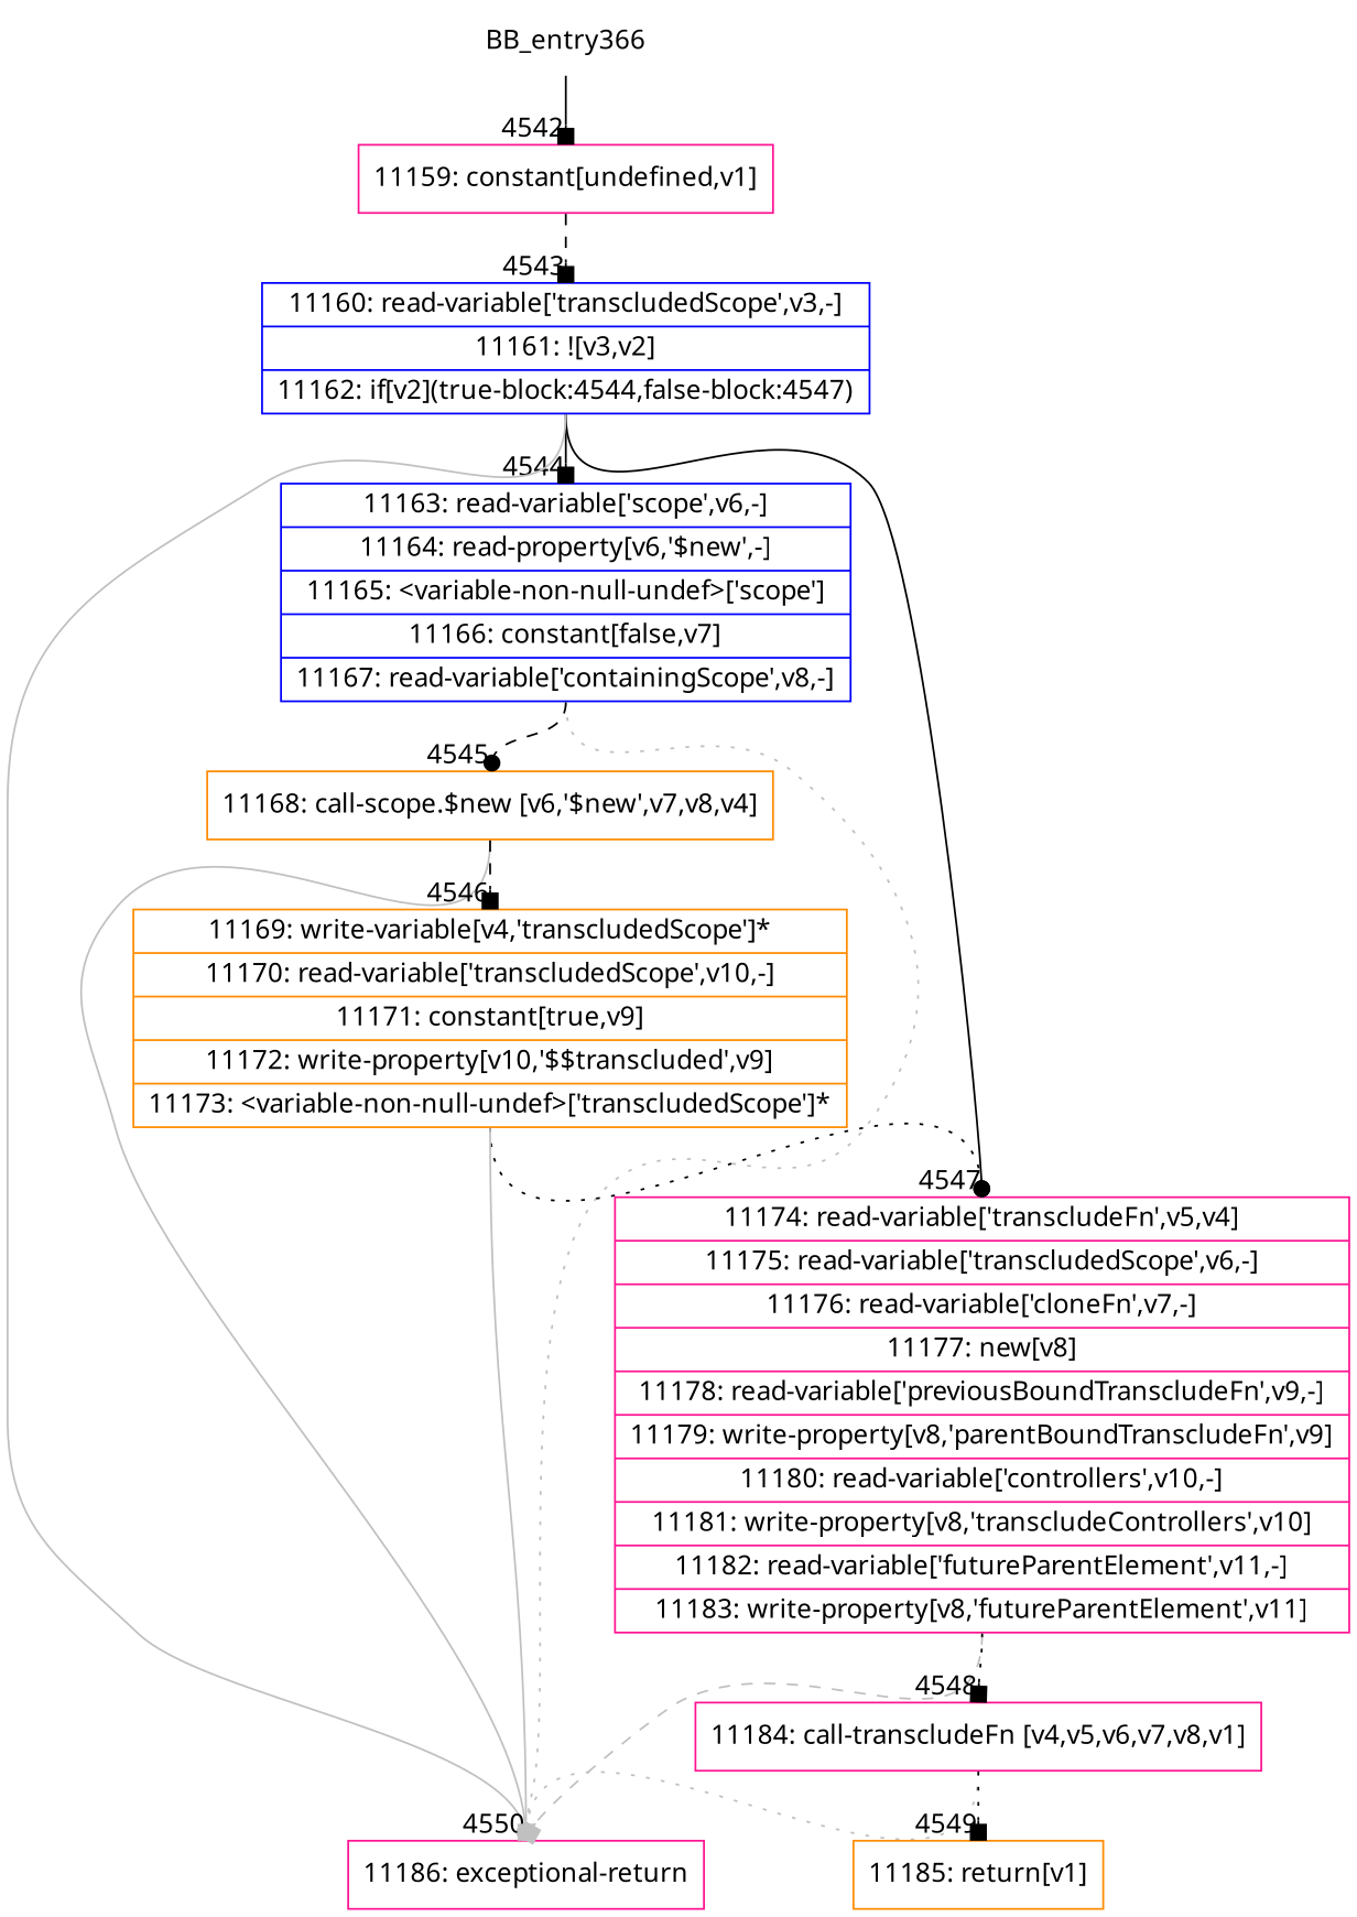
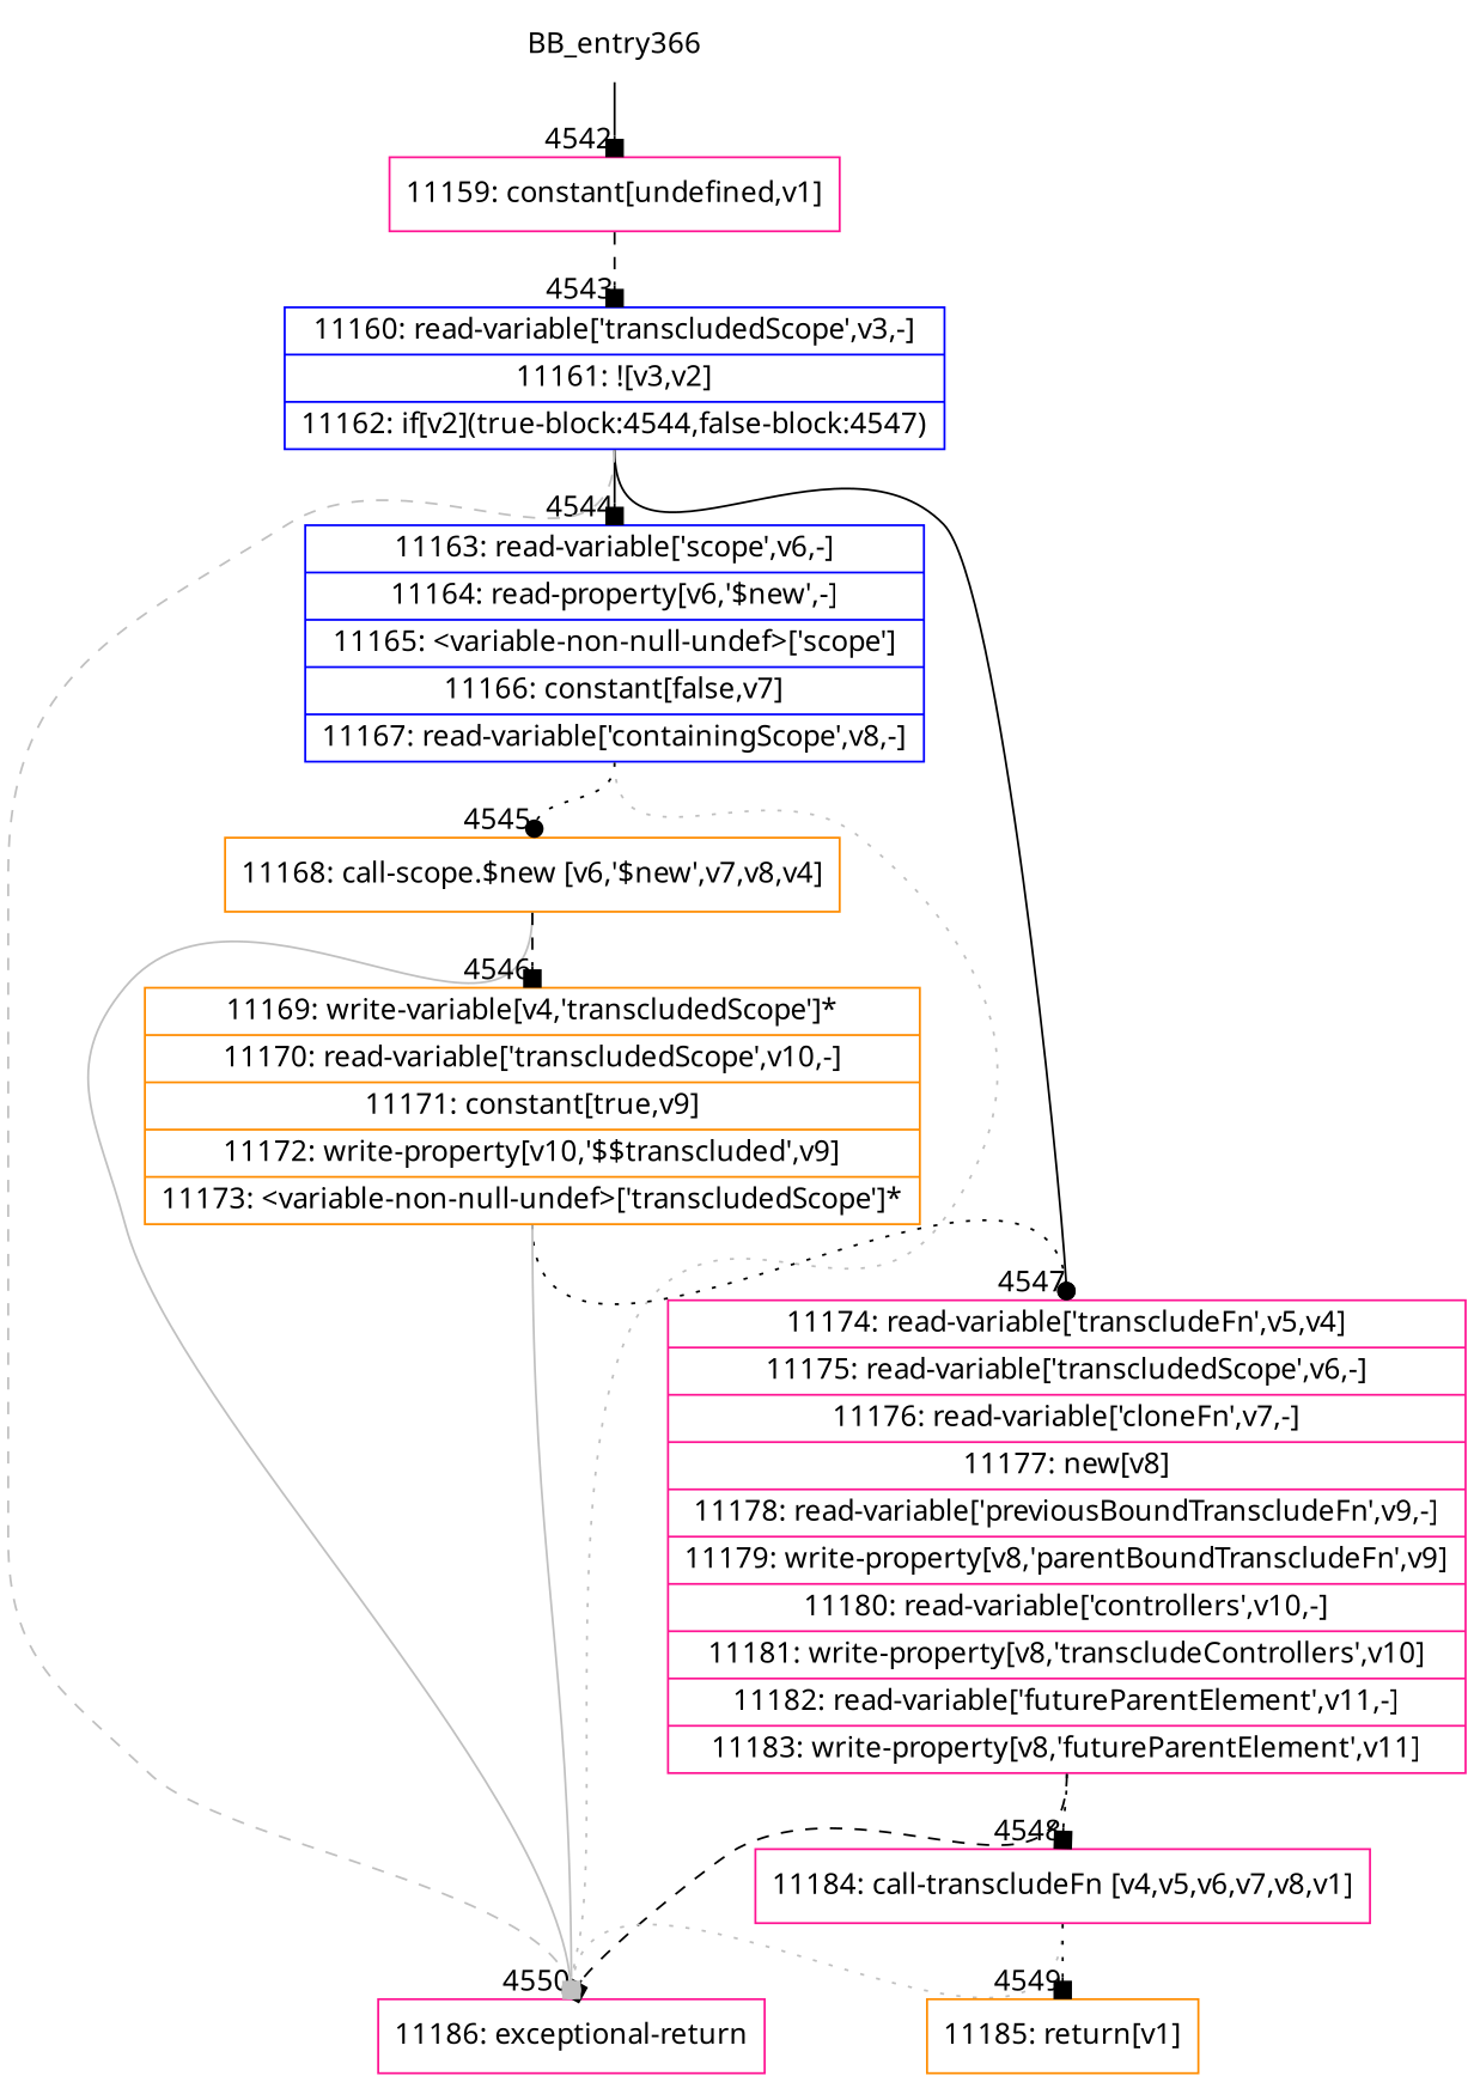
  digraph {
    fontname="Noto Sans"
    rankdir=TD
    node [color=darkorange fontname="Noto Sans" shape=record]
    edge [arrowhead=box fontname="Noto Sans" headport=n style=solid tailport=s]
    n1 [label=BB_entry366 shape=none]
    n2 [color=deeppink label="{11159: constant[undefined,v1]}"]
    n3 [color=blue label="{11160: read-variable['transcludedScope',v3,-]|11161: ![v3,v2]|11162: if[v2](true-block:4544,false-block:4547)}"]
    n4 [color=blue label="{11163: read-variable['scope',v6,-]|11164: read-property[v6,'$new',-]|11165: \<variable-non-null-undef\>['scope']|11166: constant[false,v7]|11167: read-variable['containingScope',v8,-]}"]
    n5 [color=deeppink label="{11174: read-variable['transcludeFn',v5,v4]|11175: read-variable['transcludedScope',v6,-]|11176: read-variable['cloneFn',v7,-]|11177: new[v8]|11178: read-variable['previousBoundTranscludeFn',v9,-]|11179: write-property[v8,'parentBoundTranscludeFn',v9]|11180: read-variable['controllers',v10,-]|11181: write-property[v8,'transcludeControllers',v10]|11182: read-variable['futureParentElement',v11,-]|11183: write-property[v8,'futureParentElement',v11]}"]
    n6 [color=deeppink label="{11186: exceptional-return}"]
    n7 [label="{11168: call-scope.$new [v6,'$new',v7,v8,v4]}"]
    n8 [color=deeppink label="{11184: call-transcludeFn [v4,v5,v6,v7,v8,v1]}"]
    n9 [label="{11169: write-variable[v4,'transcludedScope']*|11170: read-variable['transcludedScope',v10,-]|11171: constant[true,v9]|11172: write-property[v10,'$$transcluded',v9]|11173: \<variable-non-null-undef\>['transcludedScope']*}"]
    n10 [label="{11185: return[v1]}"]
    n1 -> n2 [headlabel="    4542"]
    n2 -> n3 [headlabel="      4543" style=dashed]
    n3 -> n4 [headlabel="      4544"]
    n3 -> n5 [arrowhead=dot headlabel="      4547"]
-   n3 -> n6 [arrowhead=dot color=gray headlabel="      4550"]
+   n3 -> n6 [arrowhead=dot color=gray headlabel="      4550" style=dashed]
    n4 -> n6 [arrowhead=dot color=gray style=dotted]
-   n4 -> n7 [arrowhead=dot headlabel="      4545" style=dashed]
-   n5 -> n6 [color=gray style=dashed]
+   n4 -> n7 [arrowhead=dot headlabel="      4545" style=dotted]
+   n5 -> n6 [color=black style=dashed]
    n5 -> n8 [headlabel="      4548" style=dotted]
    n7 -> n6 [arrowhead=dot color=gray]
    n7 -> n9 [headlabel="      4546" style=dashed]
    n8 -> n6 [arrowhead=dot color=gray style=dotted]
    n8 -> n10 [headlabel="      4549" style=dotted]
    n9 -> n5 [arrowhead=dot style=dotted]
    n9 -> n6 [color=gray]
  }
